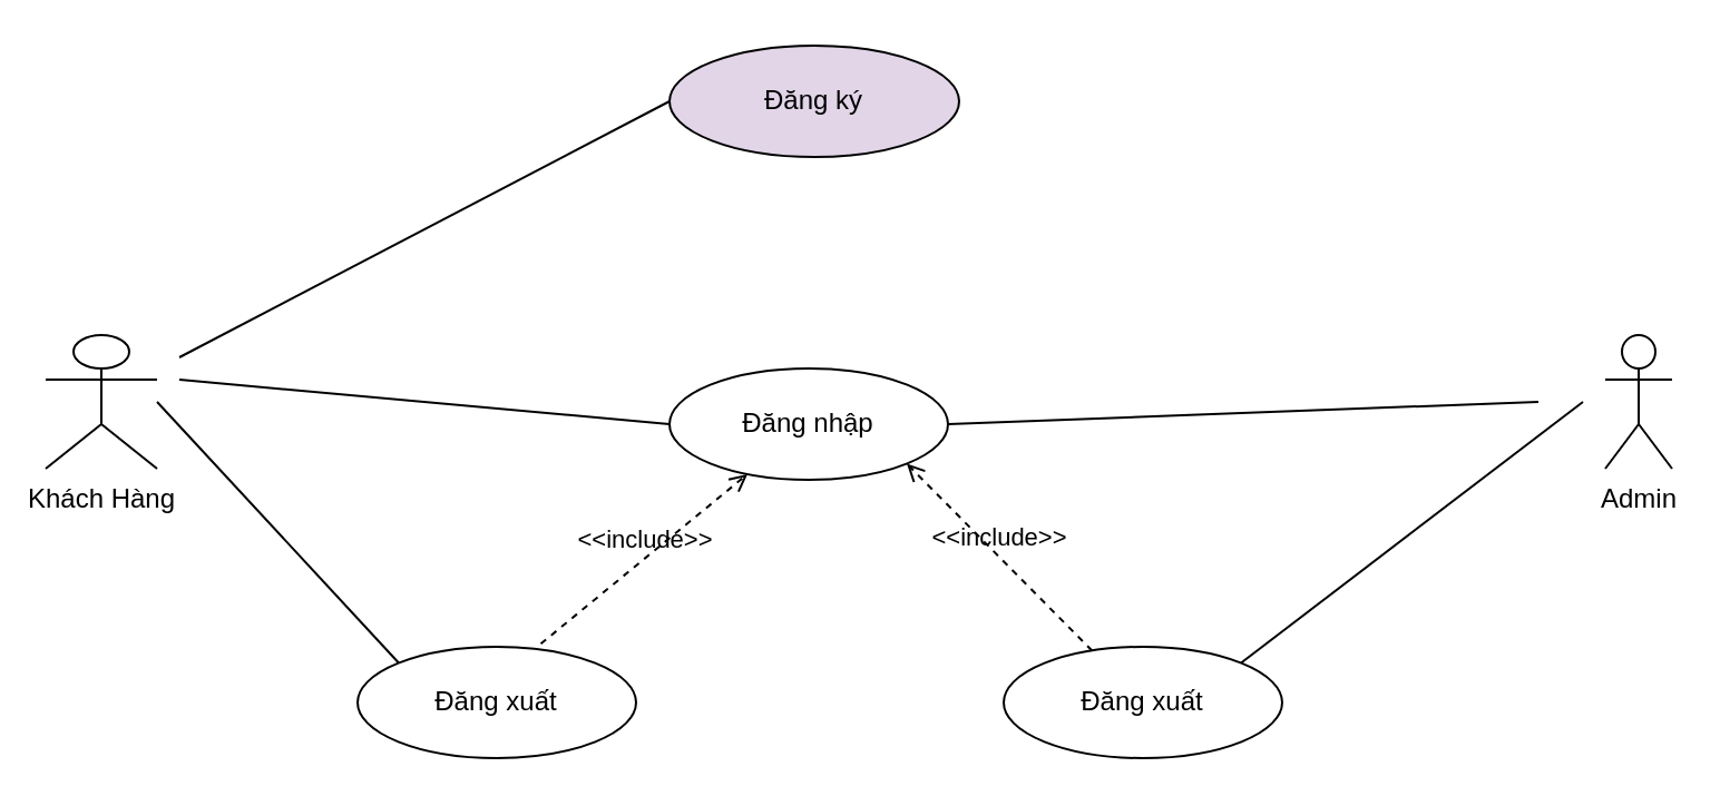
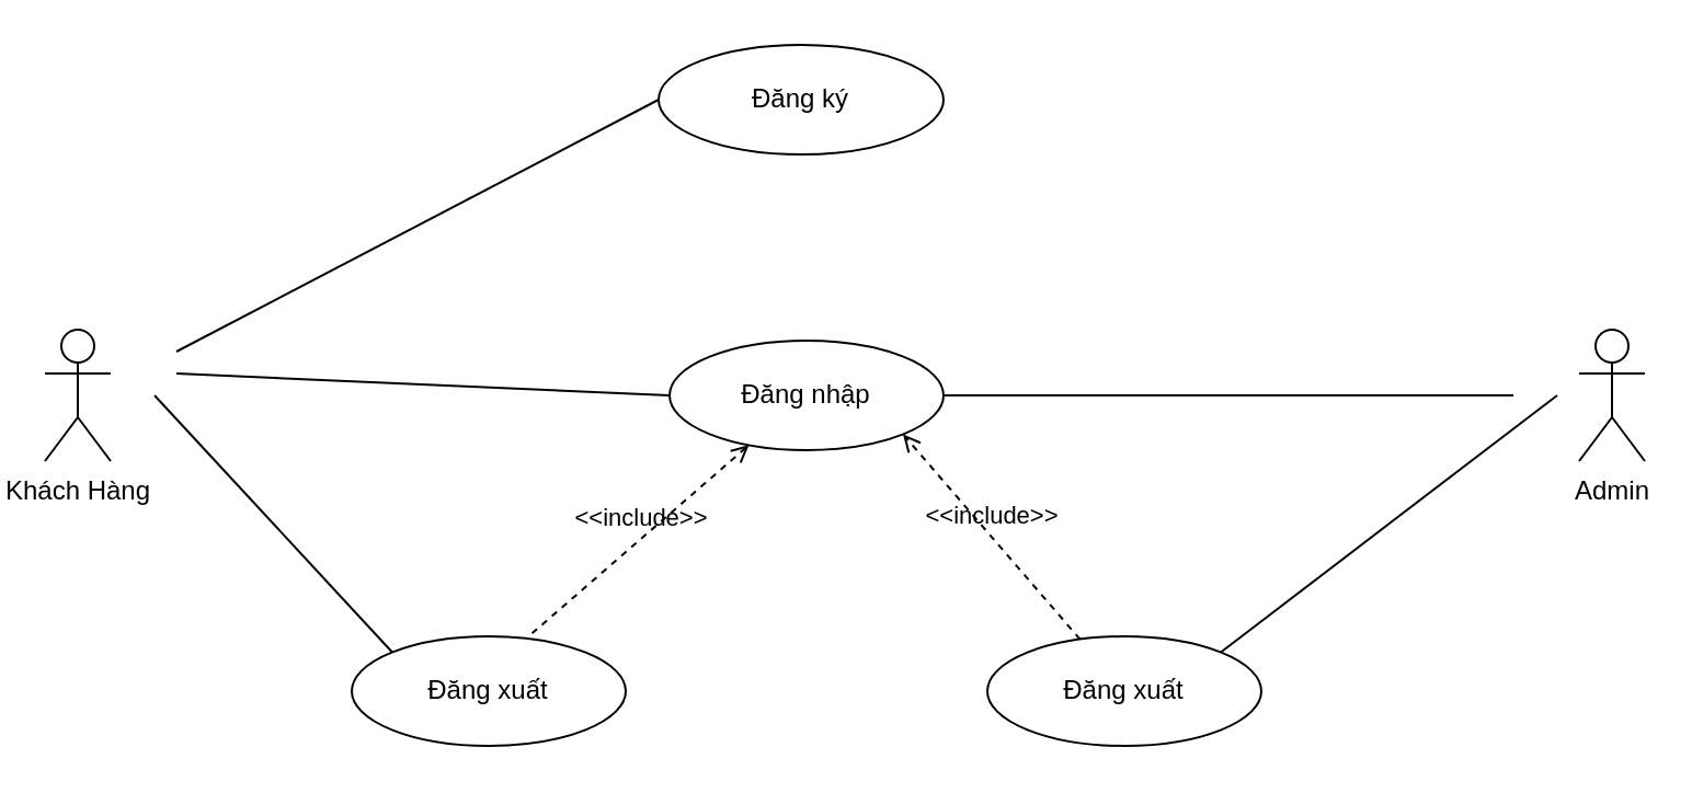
  <mxCell id="0" />
  <mxCell id="1" parent="0" />
- <mxCell id="2" value="Khách Hàng&lt;div&gt;&lt;br&gt;&lt;/div&gt;" style="shape=umlActor;verticalLabelPosition=bottom;verticalAlign=top;html=1;outlineConnect=0;" vertex="1" parent="1"><mxGeometry x="20" y="150" width="50" height="60" as="geometry" /></mxCell>
+ <mxCell id="2" value="Khách Hàng&lt;div&gt;&lt;br&gt;&lt;/div&gt;" style="shape=umlActor;verticalLabelPosition=bottom;verticalAlign=top;html=1;outlineConnect=0;" vertex="1" parent="1"><mxGeometry x="20" y="150" width="30" height="60" as="geometry" /></mxCell>
  <mxCell id="3" value="Admin" style="shape=umlActor;verticalLabelPosition=bottom;verticalAlign=top;html=1;outlineConnect=0;" vertex="1" parent="1"><mxGeometry x="720" y="150" width="30" height="60" as="geometry" /></mxCell>
- <mxCell id="4" value="Đăng ký" style="ellipse;whiteSpace=wrap;html=1;fillColor=#e1d5e7;" vertex="1" parent="1"><mxGeometry x="300" y="20" width="130" height="50" as="geometry" /></mxCell>
- <mxCell id="5" value="Đăng nhập" style="ellipse;whiteSpace=wrap;html=1;" vertex="1" parent="1"><mxGeometry x="300" y="165" width="125" height="50" as="geometry" /></mxCell>
+ <mxCell id="4" value="Đăng ký" style="ellipse;whiteSpace=wrap;html=1;" vertex="1" parent="1"><mxGeometry x="300" y="20" width="130" height="50" as="geometry" /></mxCell>
+ <mxCell id="5" value="Đăng nhập" style="ellipse;whiteSpace=wrap;html=1;" vertex="1" parent="1"><mxGeometry x="305" y="155" width="125" height="50" as="geometry" /></mxCell>
  <mxCell id="6" value="Đăng xuất" style="ellipse;whiteSpace=wrap;html=1;" vertex="1" parent="1"><mxGeometry x="160" y="290" width="125" height="50" as="geometry" /></mxCell>
  <mxCell id="7" value="Đăng xuất" style="ellipse;whiteSpace=wrap;html=1;" vertex="1" parent="1"><mxGeometry x="450" y="290" width="125" height="50" as="geometry" /></mxCell>
  <mxCell id="8" value="" style="endArrow=none;html=1;rounded=0;entryX=0;entryY=0;entryDx=0;entryDy=0;" edge="1" parent="1" target="6"><mxGeometry width="50" height="50" relative="1" as="geometry"><mxPoint x="70" y="180" as="sourcePoint" /><mxPoint x="180" y="40" as="targetPoint" /></mxGeometry></mxCell>
  <mxCell id="9" value="" style="endArrow=none;html=1;rounded=0;exitX=1;exitY=0;exitDx=0;exitDy=0;" edge="1" parent="1" source="7"><mxGeometry width="50" height="50" relative="1" as="geometry"><mxPoint x="590" y="170" as="sourcePoint" /><mxPoint x="710" y="180" as="targetPoint" /></mxGeometry></mxCell>
  <mxCell id="10" value="" style="endArrow=none;html=1;rounded=0;exitX=1;exitY=0.5;exitDx=0;exitDy=0;" edge="1" parent="1" source="5"><mxGeometry width="50" height="50" relative="1" as="geometry"><mxPoint x="520" y="220" as="sourcePoint" /><mxPoint x="690" y="180" as="targetPoint" /></mxGeometry></mxCell>
  <mxCell id="11" value="" style="endArrow=none;html=1;rounded=0;exitX=0;exitY=0.5;exitDx=0;exitDy=0;" edge="1" parent="1" source="4"><mxGeometry width="50" height="50" relative="1" as="geometry"><mxPoint x="310" y="280" as="sourcePoint" /><mxPoint x="80" y="160" as="targetPoint" /></mxGeometry></mxCell>
  <mxCell id="12" value="&amp;lt;&amp;lt;include&amp;gt;&amp;gt;" style="html=1;verticalAlign=bottom;labelBackgroundColor=none;endArrow=open;endFill=0;dashed=1;rounded=0;exitX=0.658;exitY=-0.027;exitDx=0;exitDy=0;exitPerimeter=0;" edge="1" parent="1" source="6" target="5"><mxGeometry width="160" relative="1" as="geometry"><mxPoint x="250" y="260" as="sourcePoint" /><mxPoint x="410" y="260" as="targetPoint" /></mxGeometry></mxCell>
  <mxCell id="13" value="&amp;lt;&amp;lt;include&amp;gt;&amp;gt;" style="html=1;verticalAlign=bottom;labelBackgroundColor=none;endArrow=open;endFill=0;dashed=1;rounded=0;entryX=1;entryY=1;entryDx=0;entryDy=0;" edge="1" parent="1" source="7" target="5"><mxGeometry width="160" relative="1" as="geometry"><mxPoint x="370" y="290" as="sourcePoint" /><mxPoint x="530" y="290" as="targetPoint" /></mxGeometry></mxCell>
  <mxCell id="14" value="" style="endArrow=none;html=1;rounded=0;entryX=0;entryY=0.5;entryDx=0;entryDy=0;" edge="1" parent="1" target="5"><mxGeometry width="50" height="50" relative="1" as="geometry"><mxPoint x="80" y="170" as="sourcePoint" /><mxPoint x="330" y="150" as="targetPoint" /></mxGeometry></mxCell>
